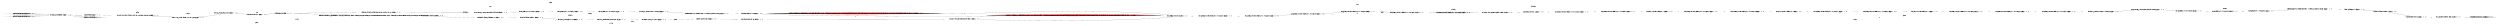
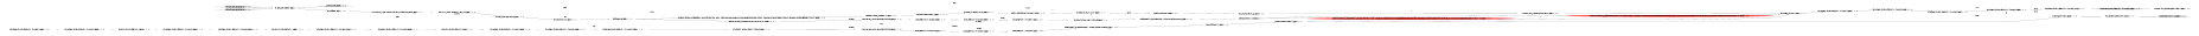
  digraph {
    fontname="DejaVu Sans Mono"
    rankdir=LR
    node [fillcolor=white fontname="DejaVu Sans Mono" shape=ellipse style=filled]
    edge [fontname="DejaVu Sans Mono" style=bold]
    n1 [label="Assert.assertTrue(jobDir.mkdirs())@@@8@@@['1', '1', '1']"]
    n2 [label="createTestingData(jobDir)@@@9@@@['1', '1', '1']"]
    n3 [label="EmbeddedGobblin embeddedGobblin = createEmbeddedGobblin(\"basic\",basePath.getAbsolutePath().toString()).setConfiguration(CompactionJobConfigurator.COMPACTION_JOB_CONFIGURATOR_FACTORY_CLASS_KEY,.getName()).setConfiguration(COMPACTION_OUTPUT_EXTENSION,extensionName).setConfiguration(ORC_MAPPER_SHUFFLE_KEY_SCHEMA,\"struct<k:int>\")@@@10@@@['0', '0', '1']"]
    n4 [label="TypeDescription evolvedSchema = TypeDescription.fromString(\"struct<i:int,j:int,k:int>\")@@@10@@@['1', '1', '0']"]
    n5 [label="Assert.assertEquals(result.size(),3)@@@19@@@['1', '1', '1']"]
    n6 [label="Assert.assertEquals(result.get(0).getFieldValue(\"i\"),new IntWritable(1))@@@20@@@['1', '1', '1']"]
    n7 [label="Assert.assertEquals(result.get(0).getFieldValue(\"j\"),new IntWritable(2))@@@21@@@['1', '1', '1']"]
    n8 [label="Assert.assertEquals(result.get(0).getFieldValue(\"i\"),new IntWritable(1))@@@28@@@['1', '1', '0']"]
    n9 [label="Assert.assertEquals(result.get(0).getFieldValue(\"j\"),new IntWritable(2))@@@29@@@['1', '1', '0']"]
    n10 [label="Assert.assertNull(result.get(0).getFieldValue(\"k\"))@@@30@@@['1', '1', '0']"]
    n11 [label="JobExecutionResult execution = embeddedGobblin.run()@@@11@@@['0', '0', '1']"]
    n12 [label="Assert.assertTrue(execution.isSuccessful())@@@12@@@['0', '0', '1']"]
    n13 [label="Assert.assertEquals(result.get(1).getFieldValue(\"j\"),new IntWritable(3))@@@23@@@['1', '1', '1']"]
    n14 [label="Assert.assertEquals(result.get(2).getFieldValue(\"i\"),new IntWritable(4))@@@24@@@['1', '1', '1']"]
    n15 [label="reloadFolder(statuses,outputDir,fs)@@@48@@@['1', '1', '0']"]
    n16 [fillcolor=lightgray label="Assert.assertEquals(result.get(2).getFieldValue(\"j\"),new IntWritable(5))@@@25@@@['1', '1', '1']"]
    n17 [label="result = readOrcFile(statuses.get(0).getPath())@@@49@@@['1', '1', '0']"]
    n18 [label="Assert.assertNull(result.get(1).getFieldValue(\"k\"))@@@33@@@['1', '1', '0']"]
    n19 [label="Assert.assertEquals(result.get(2).getFieldValue(\"i\"),new IntWritable(4))@@@34@@@['1', '1', '0']"]
    n20 [label="Assert.assertEquals(result.get(2).getFieldValue(\"j\"),new IntWritable(5))@@@35@@@['1', '1', '0']"]
    n21 [label="List<OrcStruct> result = readOrcFile(statuses.get(0).getPath())@@@26@@@['1', '1', '0']"]
-   n22 [label="Assert.assertEquals(result.size(),4)@@@27@@@['1', '1', '0']"]
    n23 [label="String hourlyPath = \"Identity/MemberAccount/hourly/2017/04/03/10/\"@@@6@@@['1', '1', '1']"]
    n24 [label="File outputDir = new File(basePath,hourlyPath)@@@13@@@['0', '0', '1']"]
    n25 [label="File jobDir = new File(basePath,minutelyPath)@@@7@@@['1', '1', '1']"]
    n26 [label="FileSystem fs = FileSystem.getLocal(new Configuration())@@@14@@@['0', '0', '1']"]
    n27 [label="reloadFolder(statuses,outputDir,fs)@@@16@@@['0', '0', '1']"]
    n28 [label="Assert.assertEquals(result.get(1).getFieldValue(\"i\"),new IntWritable(2))@@@22@@@['1', '1', '1']"]
    n29 [label="File file_2 = new File(jobDir,\"file_2.1.\" + extensionName)@@@15@@@['1', '1', '0']"]
    n30 [label="File file_late = new File(jobDir,\"file_late.1.\" + extensionName)@@@40@@@['1', '1', '0']"]
    n31 [label="List<FileStatus> statuses = new ArrayList<>()@@@15@@@['0', '0', '1']"]
    n32 [label="Assert.assertTrue(statuses.size() == 1)@@@17@@@['0', '0', '1']"]
    n33 [label="orcStruct_5.setFieldValue(\"i\",new IntWritable(10))@@@42@@@['1', '1', '0']"]
    n34 [label="orcStruct_5.setFieldValue(\"j\",new IntWritable(11))@@@43@@@['1', '1', '0']"]
    n35 [label="orcStruct_5.setFieldValue(\"k\",new IntWritable(12))@@@44@@@['1', '1', '0']"]
    n36 [label="execution = embeddedGobblin.run()@@@46@@@['1', '1', '0']"]
    n37 [label="Assert.assertTrue(execution.isSuccessful())@@@47@@@['1', '1', '0']"]
    n38 [label="Assert.assertEquals(result.get(1).getFieldValue(\"i\"),new IntWritable(2))@@@31@@@['1', '1', '0']"]
    n39 [label="Assert.assertEquals(result.get(1).getFieldValue(\"j\"),new IntWritable(3))@@@32@@@['1', '1', '0']"]
    n40 [fillcolor=lightgray label="Assert.assertEquals(result.size(),4 + 1)@@@50@@@['1', '1', '0']"]
    n41 [label="Assert.assertNull(result.get(2).getFieldValue(\"k\"))@@@36@@@['1', '1', '0']"]
    n42 [label="Assert.assertEquals(result.get(3).getFieldValue(\"i\"),new IntWritable(5))@@@37@@@['1', '1', '0']"]
    n43 [label="writeOrcRecordsInFile(new Path(file_2.getAbsolutePath()),evolvedSchema,ImmutableList.of(orcStruct_4))@@@16@@@['1', '1', '0']"]
    n44 [label="file_2.setLastModified(Long.MAX_VALUE)@@@17@@@['1', '1', '0']"]
    n45 [fillcolor=lightgray label="basicTestWithRecompactionAndBasicSchemaEvolution['1', '0', '0']" shape=diamond]
    n46 [label="File basePath = Files.createTempDir()@@@3@@@['1', '1', '1']"]
    n47 [fillcolor=lightgray label="basicTestWithShuffleKeySpecified['0', '0', '1']" shape=diamond]
    n48 [label="basePath.deleteOnExit()@@@4@@@['1', '1', '1']"]
    n49 [fillcolor=red label="EmbeddedGobblin embeddedGobblin = createEmbeddedGobblinCompactionJob(\"basic\",basePath.getAbsolutePath()).setConfiguration(CompactionJobConfigurator.COMPACTION_JOB_CONFIGURATOR_FACTORY_CLASS_KEY,.getName()).setConfiguration(COMPACTION_OUTPUT_EXTENSION,extensionName).setConfiguration(COMPACTION_LATEDATA_THRESHOLD_FOR_RECOMPACT_PER_DATASET,\"Identity.*:0.1\")@@@18@@@['0', '1', '0']"]
    n50 [fillcolor=red label="EmbeddedGobblin embeddedGobblin = createEmbeddedGobblin(\"basic\",basePath.getAbsolutePath().toString()).setConfiguration(CompactionJobConfigurator.COMPACTION_JOB_CONFIGURATOR_FACTORY_CLASS_KEY,.getName()).setConfiguration(COMPACTION_OUTPUT_EXTENSION,extensionName).setConfiguration(COMPACTION_LATEDATA_THRESHOLD_FOR_RECOMPACT_PER_DATASET,\"Identity.*:0.1\")@@@18@@@['1', '0', '0']"]
    n51 [label="writeOrcRecordsInFile(new Path(file_late.getAbsolutePath()),evolvedSchema,ImmutableList.of(orcStruct_5))@@@45@@@['1', '1', '0']"]
    n52 [label="OrcStruct orcStruct_4 = (OrcStruct)OrcStruct.createValue(evolvedSchema)@@@11@@@['1', '1', '0']"]
    n53 [label="OrcStruct orcStruct_5 = (OrcStruct)OrcStruct.createValue(evolvedSchema)@@@41@@@['1', '1', '0']"]
    n54 [label="Assert.assertEquals(result.get(3).getFieldValue(\"k\"),new IntWritable(7))@@@39@@@['1', '1', '0']"]
    n55 [label="Assert.assertEquals(result.get(3).getFieldValue(\"j\"),new IntWritable(6))@@@38@@@['1', '1', '0']"]
    n56 [fillcolor=lightgray label="basicTestWithRecompactionAndBasicSchemaEvolution['0', '1', '0']" shape=diamond]
    n57 [label="orcStruct_4.setFieldValue(\"i\",new IntWritable(5))@@@12@@@['1', '1', '0']"]
    n58 [label="orcStruct_4.setFieldValue(\"j\",new IntWritable(6))@@@13@@@['1', '1', '0']"]
    n59 [label="List<OrcStruct> result = readOrcFile(statuses.get(0).getPath())@@@18@@@['0', '0', '1']"]
    n60 [label="orcStruct_4.setFieldValue(\"k\",new IntWritable(7))@@@14@@@['1', '1', '0']"]
    n61 [label="String minutelyPath = \"Identity/MemberAccount/minutely/2017/04/03/10/20_30/run_2017-04-03-10-20\"@@@5@@@['1', '1', '1']"]
    n1 -> n2
    n2 -> n3
    n2 -> n4
    n3 -> n11
    n4 -> n43 [label=evolvedSchema style=solid]
    n4 -> n51 [label=evolvedSchema style=solid]
    n4 -> n52 [label=evolvedSchema style=solid]
    n4 -> n52
    n4 -> n53 [label=evolvedSchema style=solid]
    n5 -> n6
    n6 -> n7
    n7 -> n14 [label=outputDir style=solid]
    n7 -> n15 [label=outputDir style=solid]
    n7 -> n28
    n8 -> n9
    n9 -> n10
    n10 -> n38
    n11 -> n12
    n12 -> n24
    n13 -> n14
    n13 -> n14 [label=statuses style=solid]
    n13 -> n15 [label=statuses style=solid]
    n14 -> n16
    n15 -> n17
    n16 -> n21
    n17 -> n40
    n18 -> n19
    n19 -> n20
    n20 -> n41
-   n21 -> n22
-   n22 -> n8
    n23 -> n7 [label=hourlyPath style=solid]
    n23 -> n24 [label=hourlyPath style=solid]
    n23 -> n25
    n24 -> n26
    n24 -> n27 [label=outputDir style=solid]
    n25 -> n1
    n25 -> n2 [label=jobDir style=solid]
    n25 -> n29 [label=jobDir style=solid]
    n25 -> n30 [label=jobDir style=solid]
    n26 -> n27 [label=fs style=solid]
    n26 -> n31
    n27 -> n5 [label=0 style=dashed]
    n27 -> n32
    n28 -> n13
    n28 -> n14 [label=fs style=solid]
    n28 -> n15 [label=fs style=solid]
    n29 -> n43
    n30 -> n53
    n31 -> n27
    n31 -> n27 [label=statuses style=solid]
    n32 -> n59
    n33 -> n34
    n34 -> n35
    n35 -> n51
    n36 -> n37
    n37 -> n15
    n38 -> n39
    n39 -> n18
    n41 -> n42
    n42 -> n55
    n43 -> n44
    n44 -> n49
    n44 -> n50
    n45 -> n46
    n46 -> n7 [label=basePath style=solid]
    n46 -> n24 [label=basePath style=solid]
    n46 -> n25 [label=basePath style=solid]
    n46 -> n47
    n46 -> n48
    n48 -> n61
    n49 -> n5
    n50 -> n5
    n50 -> n49 [label=0 style=dashed]
    n51 -> n36
    n52 -> n43 [label=orcStruct_4 style=solid]
    n52 -> n57
    n53 -> n33
    n53 -> n51 [label=orcStruct_5 style=solid]
    n54 -> n30
    n55 -> n54
    n56 -> n46
    n57 -> n58
    n58 -> n60
    n59 -> n5
    n60 -> n29
    n61 -> n23
    n61 -> n25 [label=minutelyPath style=solid]
  }
